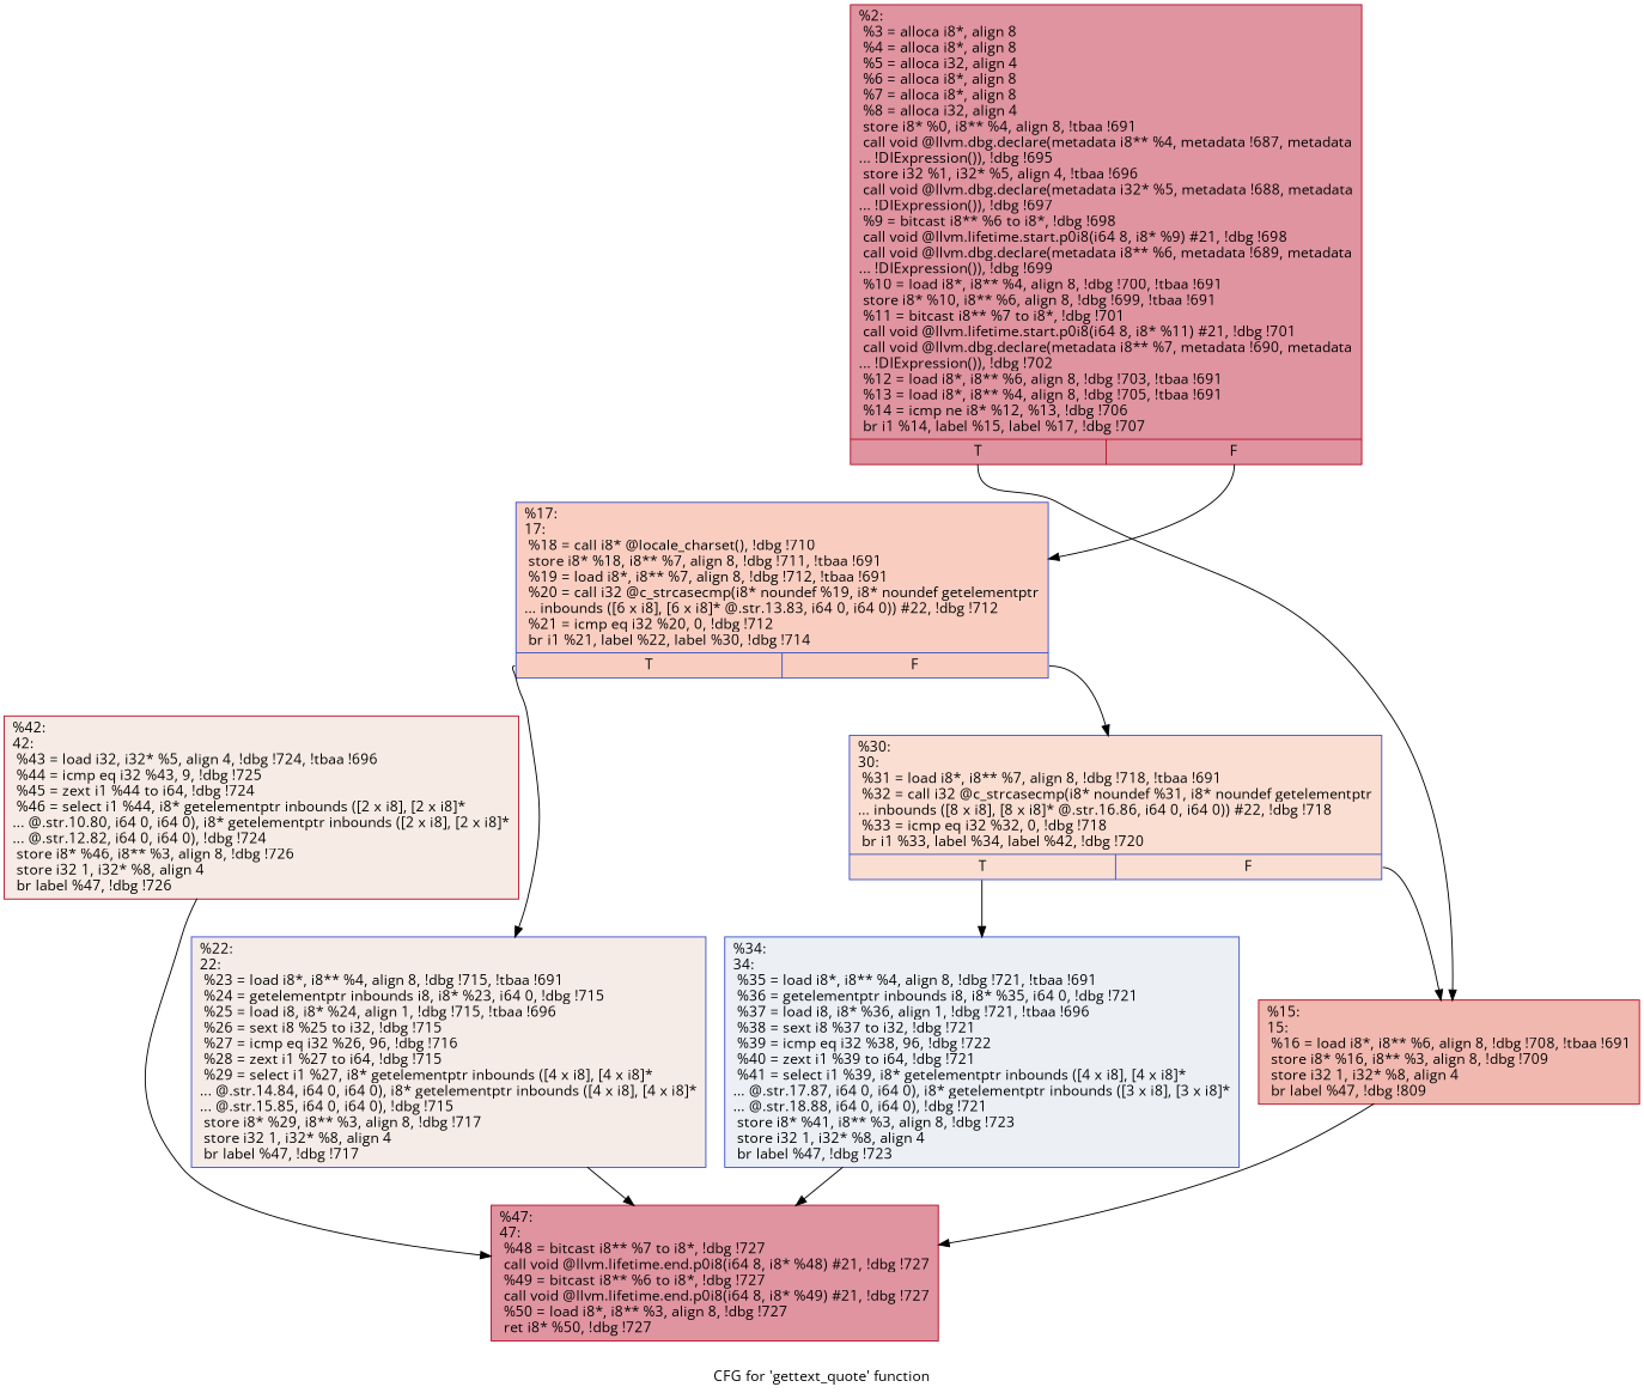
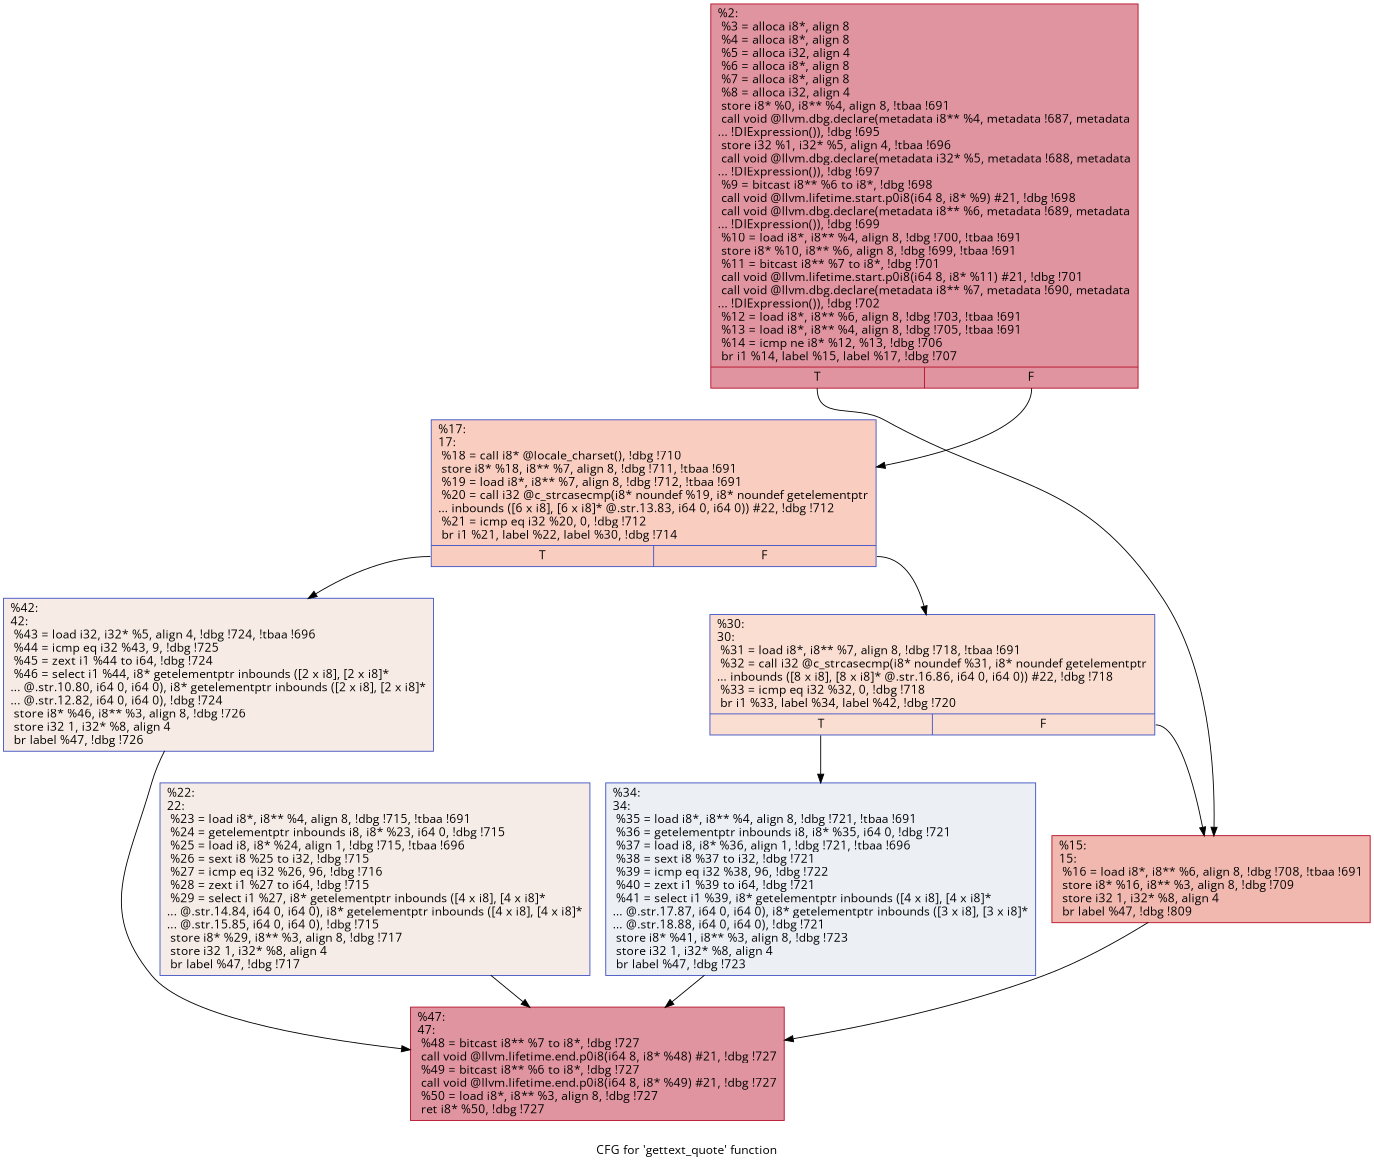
  digraph {
    fontname="Open Sans"
    label="CFG for 'gettext_quote' function"
    node [color="#3d50c3ff" fillcolor="#b70d2870" fontname="Open Sans" shape=record style=filled]
    edge [fontname="Open Sans"]
    n1 [color="#b70d28ff" label="{%2:\l  %3 = alloca i8*, align 8\l  %4 = alloca i8*, align 8\l  %5 = alloca i32, align 4\l  %6 = alloca i8*, align 8\l  %7 = alloca i8*, align 8\l  %8 = alloca i32, align 4\l  store i8* %0, i8** %4, align 8, !tbaa !691\l  call void @llvm.dbg.declare(metadata i8** %4, metadata !687, metadata\l... !DIExpression()), !dbg !695\l  store i32 %1, i32* %5, align 4, !tbaa !696\l  call void @llvm.dbg.declare(metadata i32* %5, metadata !688, metadata\l... !DIExpression()), !dbg !697\l  %9 = bitcast i8** %6 to i8*, !dbg !698\l  call void @llvm.lifetime.start.p0i8(i64 8, i8* %9) #21, !dbg !698\l  call void @llvm.dbg.declare(metadata i8** %6, metadata !689, metadata\l... !DIExpression()), !dbg !699\l  %10 = load i8*, i8** %4, align 8, !dbg !700, !tbaa !691\l  store i8* %10, i8** %6, align 8, !dbg !699, !tbaa !691\l  %11 = bitcast i8** %7 to i8*, !dbg !701\l  call void @llvm.lifetime.start.p0i8(i64 8, i8* %11) #21, !dbg !701\l  call void @llvm.dbg.declare(metadata i8** %7, metadata !690, metadata\l... !DIExpression()), !dbg !702\l  %12 = load i8*, i8** %6, align 8, !dbg !703, !tbaa !691\l  %13 = load i8*, i8** %4, align 8, !dbg !705, !tbaa !691\l  %14 = icmp ne i8* %12, %13, !dbg !706\l  br i1 %14, label %15, label %17, !dbg !707\l|{<s0>T|<s1>F}}"]
    n2 [color="#b70d28ff" fillcolor="#dc5d4a70" label="{%15:\l15:                                               \l  %16 = load i8*, i8** %6, align 8, !dbg !708, !tbaa !691\l  store i8* %16, i8** %3, align 8, !dbg !709\l  store i32 1, i32* %8, align 4\l  br label %47, !dbg !809\l}"]
    n3 [fillcolor="#f2907270" label="{%17:\l17:                                               \l  %18 = call i8* @locale_charset(), !dbg !710\l  store i8* %18, i8** %7, align 8, !dbg !711, !tbaa !691\l  %19 = load i8*, i8** %7, align 8, !dbg !712, !tbaa !691\l  %20 = call i32 @c_strcasecmp(i8* noundef %19, i8* noundef getelementptr\l... inbounds ([6 x i8], [6 x i8]* @.str.13.83, i64 0, i64 0)) #22, !dbg !712\l  %21 = icmp eq i32 %20, 0, !dbg !712\l  br i1 %21, label %22, label %30, !dbg !714\l|{<s0>T|<s1>F}}"]
    n4 [color="#b70d28ff" label="{%47:\l47:                                               \l  %48 = bitcast i8** %7 to i8*, !dbg !727\l  call void @llvm.lifetime.end.p0i8(i64 8, i8* %48) #21, !dbg !727\l  %49 = bitcast i8** %6 to i8*, !dbg !727\l  call void @llvm.lifetime.end.p0i8(i64 8, i8* %49) #21, !dbg !727\l  %50 = load i8*, i8** %3, align 8, !dbg !727\l  ret i8* %50, !dbg !727\l}"]
    n5 [fillcolor="#ead5c970" label="{%22:\l22:                                               \l  %23 = load i8*, i8** %4, align 8, !dbg !715, !tbaa !691\l  %24 = getelementptr inbounds i8, i8* %23, i64 0, !dbg !715\l  %25 = load i8, i8* %24, align 1, !dbg !715, !tbaa !696\l  %26 = sext i8 %25 to i32, !dbg !715\l  %27 = icmp eq i32 %26, 96, !dbg !716\l  %28 = zext i1 %27 to i64, !dbg !715\l  %29 = select i1 %27, i8* getelementptr inbounds ([4 x i8], [4 x i8]*\l... @.str.14.84, i64 0, i64 0), i8* getelementptr inbounds ([4 x i8], [4 x i8]*\l... @.str.15.85, i64 0, i64 0), !dbg !715\l  store i8* %29, i8** %3, align 8, !dbg !717\l  store i32 1, i32* %8, align 4\l  br label %47, !dbg !717\l}"]
    n6 [fillcolor="#f7b59970" label="{%30:\l30:                                               \l  %31 = load i8*, i8** %7, align 8, !dbg !718, !tbaa !691\l  %32 = call i32 @c_strcasecmp(i8* noundef %31, i8* noundef getelementptr\l... inbounds ([8 x i8], [8 x i8]* @.str.16.86, i64 0, i64 0)) #22, !dbg !718\l  %33 = icmp eq i32 %32, 0, !dbg !718\l  br i1 %33, label %34, label %42, !dbg !720\l|{<s0>T|<s1>F}}"]
    n7 [fillcolor="#d4dbe670" label="{%34:\l34:                                               \l  %35 = load i8*, i8** %4, align 8, !dbg !721, !tbaa !691\l  %36 = getelementptr inbounds i8, i8* %35, i64 0, !dbg !721\l  %37 = load i8, i8* %36, align 1, !dbg !721, !tbaa !696\l  %38 = sext i8 %37 to i32, !dbg !721\l  %39 = icmp eq i32 %38, 96, !dbg !722\l  %40 = zext i1 %39 to i64, !dbg !721\l  %41 = select i1 %39, i8* getelementptr inbounds ([4 x i8], [4 x i8]*\l... @.str.17.87, i64 0, i64 0), i8* getelementptr inbounds ([3 x i8], [3 x i8]*\l... @.str.18.88, i64 0, i64 0), !dbg !721\l  store i8* %41, i8** %3, align 8, !dbg !723\l  store i32 1, i32* %8, align 4\l  br label %47, !dbg !723\l}"]
-   n8 [color="#b70d28ff" fillcolor="#ecd3c570" label="{%42:\l42:                                               \l  %43 = load i32, i32* %5, align 4, !dbg !724, !tbaa !696\l  %44 = icmp eq i32 %43, 9, !dbg !725\l  %45 = zext i1 %44 to i64, !dbg !724\l  %46 = select i1 %44, i8* getelementptr inbounds ([2 x i8], [2 x i8]*\l... @.str.10.80, i64 0, i64 0), i8* getelementptr inbounds ([2 x i8], [2 x i8]*\l... @.str.12.82, i64 0, i64 0), !dbg !724\l  store i8* %46, i8** %3, align 8, !dbg !726\l  store i32 1, i32* %8, align 4\l  br label %47, !dbg !726\l}"]
+   n8 [fillcolor="#ecd3c570" label="{%42:\l42:                                               \l  %43 = load i32, i32* %5, align 4, !dbg !724, !tbaa !696\l  %44 = icmp eq i32 %43, 9, !dbg !725\l  %45 = zext i1 %44 to i64, !dbg !724\l  %46 = select i1 %44, i8* getelementptr inbounds ([2 x i8], [2 x i8]*\l... @.str.10.80, i64 0, i64 0), i8* getelementptr inbounds ([2 x i8], [2 x i8]*\l... @.str.12.82, i64 0, i64 0), !dbg !724\l  store i8* %46, i8** %3, align 8, !dbg !726\l  store i32 1, i32* %8, align 4\l  br label %47, !dbg !726\l}"]
    n1 -> n2 [tailport=s0]
    n1 -> n3 [tailport=s1]
    n2 -> n4
-   n3 -> n5 [tailport=s0]
+   n3 -> n8 [tailport=s0]
    n3 -> n6 [tailport=s1]
    n5 -> n4
    n6 -> n2 [tailport=s1]
    n6 -> n7 [tailport=s0]
    n7 -> n4
    n8 -> n4
  }
